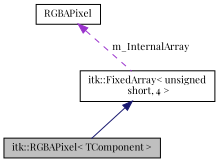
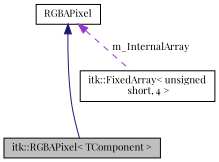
  digraph {
    fontname="Playfair Display"
    node [color=black fillcolor=white fontname="Playfair Display" fontsize=10 shape=record style=filled]
    edge [dir=back fontname="Playfair Display" fontsize=10 labelfontname=Helvetica labelfontsize=10]
    n1 [fillcolor=grey75 fontcolor=black height=0.2 label="itk::RGBAPixel\< TComponent \>" width=0.4]
    n2 [height=0.2 label="itk::FixedArray\< unsigned\l short, 4 \>" width=0.4]
    n3 [height=0.2 label=RGBAPixel width=0.4]
-   n2 -> n1 [color=midnightblue style=solid]
+   n3 -> n1 [color=midnightblue style=solid]
    n3 -> n2 [color=darkorchid3 label=" m_InternalArray" style=dashed]
  }
